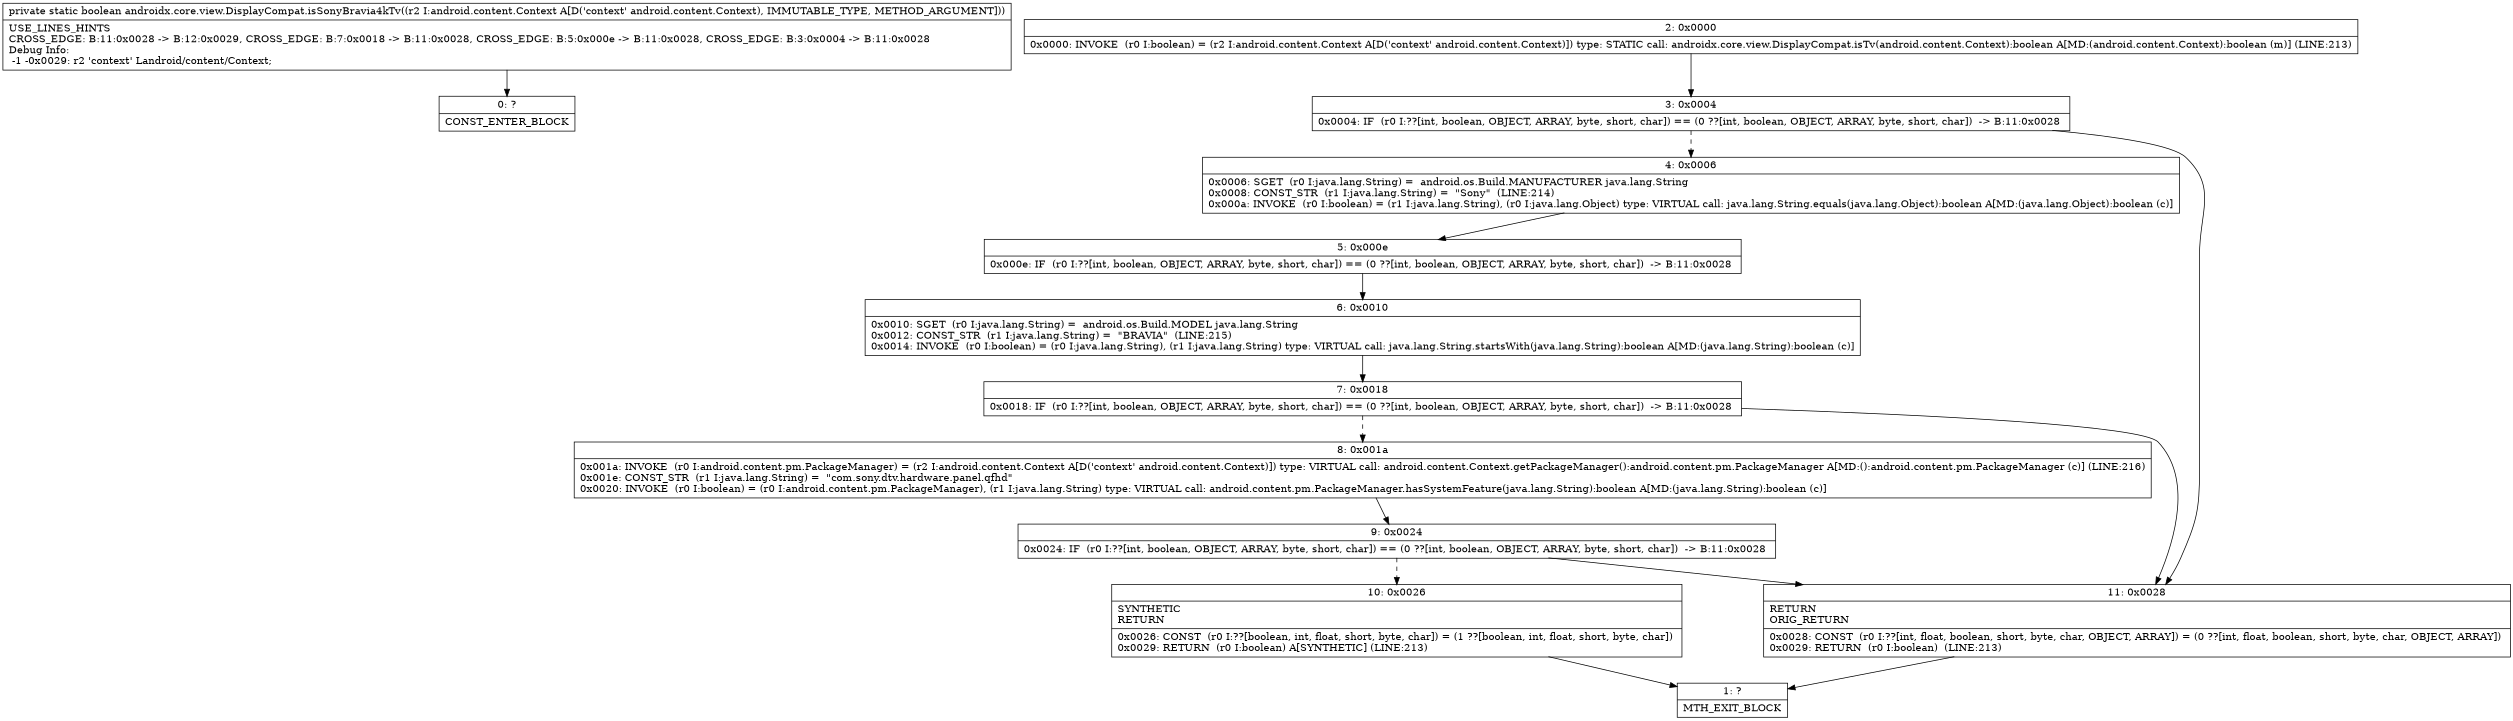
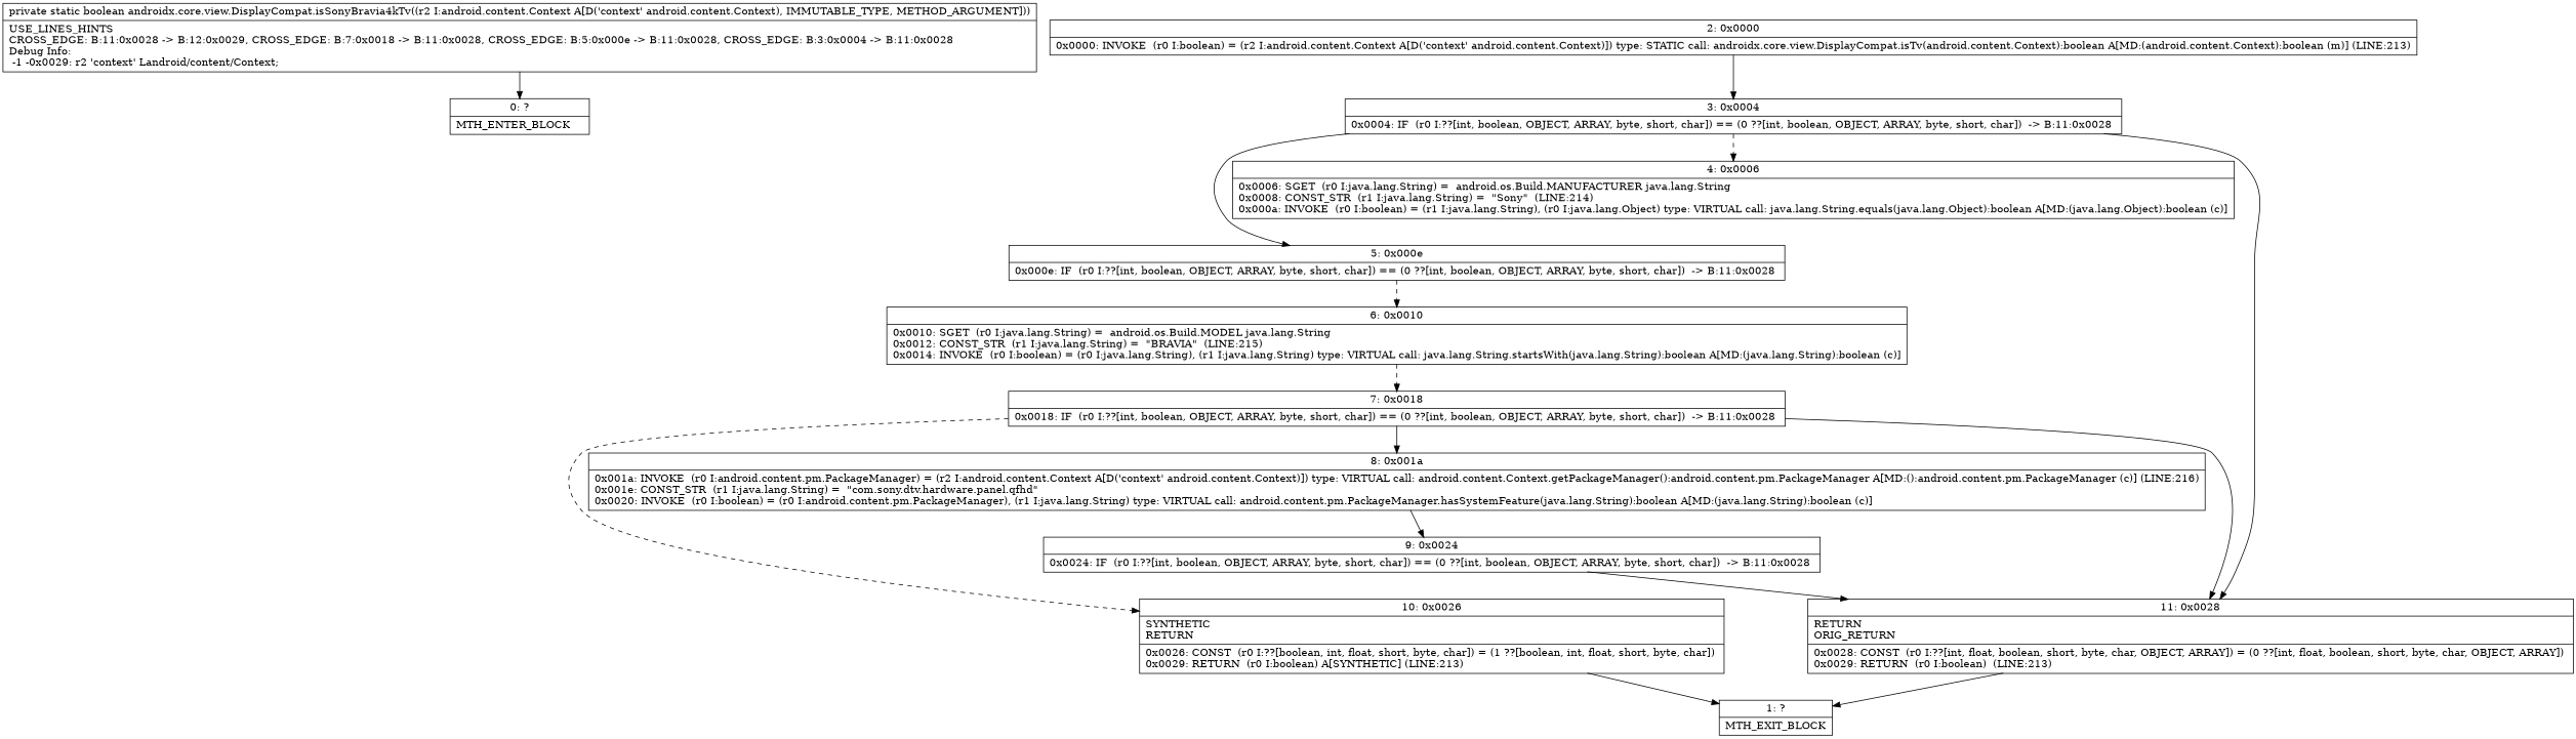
  digraph {
    node [shape=record]
-   n1 [label="{0\:\ ?|CONST_ENTER_BLOCK\l}"]
+   n1 [label="{0\:\ ?|MTH_ENTER_BLOCK\l}"]
    n2 [label="{2\:\ 0x0000|0x0000: INVOKE  (r0 I:boolean) = (r2 I:android.content.Context A[D('context' android.content.Context)]) type: STATIC call: androidx.core.view.DisplayCompat.isTv(android.content.Context):boolean A[MD:(android.content.Context):boolean (m)] (LINE:213)\l}"]
    n3 [label="{3\:\ 0x0004|0x0004: IF  (r0 I:??[int, boolean, OBJECT, ARRAY, byte, short, char]) == (0 ??[int, boolean, OBJECT, ARRAY, byte, short, char])  \-\> B:11:0x0028 \l}"]
    n4 [label="{4\:\ 0x0006|0x0006: SGET  (r0 I:java.lang.String) =  android.os.Build.MANUFACTURER java.lang.String \l0x0008: CONST_STR  (r1 I:java.lang.String) =  \"Sony\"  (LINE:214)\l0x000a: INVOKE  (r0 I:boolean) = (r1 I:java.lang.String), (r0 I:java.lang.Object) type: VIRTUAL call: java.lang.String.equals(java.lang.Object):boolean A[MD:(java.lang.Object):boolean (c)]\l}"]
    n5 [label="{11\:\ 0x0028|RETURN\lORIG_RETURN\l|0x0028: CONST  (r0 I:??[int, float, boolean, short, byte, char, OBJECT, ARRAY]) = (0 ??[int, float, boolean, short, byte, char, OBJECT, ARRAY]) \l0x0029: RETURN  (r0 I:boolean)  (LINE:213)\l}"]
    n6 [label="{5\:\ 0x000e|0x000e: IF  (r0 I:??[int, boolean, OBJECT, ARRAY, byte, short, char]) == (0 ??[int, boolean, OBJECT, ARRAY, byte, short, char])  \-\> B:11:0x0028 \l}"]
    n7 [label="{1\:\ ?|MTH_EXIT_BLOCK\l}"]
    n8 [label="{6\:\ 0x0010|0x0010: SGET  (r0 I:java.lang.String) =  android.os.Build.MODEL java.lang.String \l0x0012: CONST_STR  (r1 I:java.lang.String) =  \"BRAVIA\"  (LINE:215)\l0x0014: INVOKE  (r0 I:boolean) = (r0 I:java.lang.String), (r1 I:java.lang.String) type: VIRTUAL call: java.lang.String.startsWith(java.lang.String):boolean A[MD:(java.lang.String):boolean (c)]\l}"]
    n9 [label="{7\:\ 0x0018|0x0018: IF  (r0 I:??[int, boolean, OBJECT, ARRAY, byte, short, char]) == (0 ??[int, boolean, OBJECT, ARRAY, byte, short, char])  \-\> B:11:0x0028 \l}"]
    n10 [label="{8\:\ 0x001a|0x001a: INVOKE  (r0 I:android.content.pm.PackageManager) = (r2 I:android.content.Context A[D('context' android.content.Context)]) type: VIRTUAL call: android.content.Context.getPackageManager():android.content.pm.PackageManager A[MD:():android.content.pm.PackageManager (c)] (LINE:216)\l0x001e: CONST_STR  (r1 I:java.lang.String) =  \"com.sony.dtv.hardware.panel.qfhd\" \l0x0020: INVOKE  (r0 I:boolean) = (r0 I:android.content.pm.PackageManager), (r1 I:java.lang.String) type: VIRTUAL call: android.content.pm.PackageManager.hasSystemFeature(java.lang.String):boolean A[MD:(java.lang.String):boolean (c)]\l}"]
    n11 [label="{9\:\ 0x0024|0x0024: IF  (r0 I:??[int, boolean, OBJECT, ARRAY, byte, short, char]) == (0 ??[int, boolean, OBJECT, ARRAY, byte, short, char])  \-\> B:11:0x0028 \l}"]
    n12 [label="{10\:\ 0x0026|SYNTHETIC\lRETURN\l|0x0026: CONST  (r0 I:??[boolean, int, float, short, byte, char]) = (1 ??[boolean, int, float, short, byte, char]) \l0x0029: RETURN  (r0 I:boolean) A[SYNTHETIC] (LINE:213)\l}"]
    n13 [label="{private static boolean androidx.core.view.DisplayCompat.isSonyBravia4kTv((r2 I:android.content.Context A[D('context' android.content.Context), IMMUTABLE_TYPE, METHOD_ARGUMENT]))  | USE_LINES_HINTS\lCROSS_EDGE: B:11:0x0028 \-\> B:12:0x0029, CROSS_EDGE: B:7:0x0018 \-\> B:11:0x0028, CROSS_EDGE: B:5:0x000e \-\> B:11:0x0028, CROSS_EDGE: B:3:0x0004 \-\> B:11:0x0028\lDebug Info:\l  \-1 \-0x0029: r2 'context' Landroid\/content\/Context;\l}"]
    n2 -> n3
    n3 -> n4 [style=dashed]
    n3 -> n5
-   n4 -> n6
+   n3 -> n6
    n5 -> n7
-   n6 -> n8 [style=solid]
-   n8 -> n9
+   n6 -> n8 [style=dashed]
+   n8 -> n9 [style=dashed]
    n9 -> n5
-   n9 -> n10 [style=dashed]
+   n9 -> n10 [style=solid]
    n10 -> n11
    n11 -> n5
-   n11 -> n12 [style=dashed]
+   n9 -> n12 [style=dashed]
    n12 -> n7
    n13 -> n1
  }
